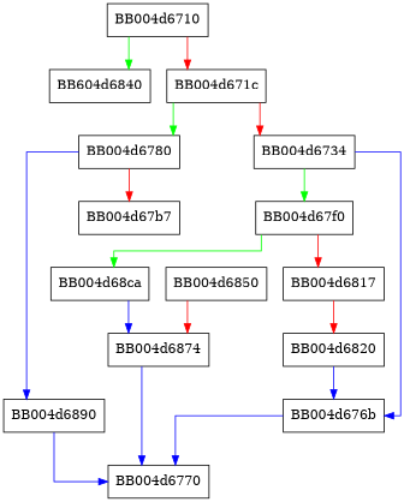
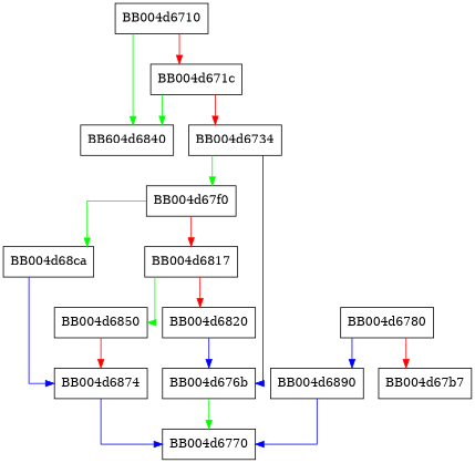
  digraph {
    splines=ortho
    node [shape=box]
    edge [color=blue]
    n1 [label=BB604d6840]
    BB004d6710
    BB004d671c
    BB004d6780
    BB004d6734
    BB004d6890
    BB004d67b7
    BB004d67f0
    BB004d676b
    BB004d6770
    BB004d68ca
    BB004d6817
    BB004d6874
    BB004d6850
    BB004d6820
    BB004d6710 -> n1 [color=green]
    BB004d6710 -> BB004d671c [color=red]
-   BB004d671c -> BB004d6780 [color=green]
+   BB004d671c -> n1 [color=green]
    BB004d671c -> BB004d6734 [color=red]
    BB004d6780 -> BB004d6890
    BB004d6780 -> BB004d67b7 [color=red]
    BB004d6734 -> BB004d67f0 [color=green]
    BB004d6734 -> BB004d676b
    BB004d6890 -> BB004d6770
    BB004d67f0 -> BB004d68ca [color=green]
    BB004d67f0 -> BB004d6817 [color=red]
-   BB004d676b -> BB004d6770
+   BB004d676b -> BB004d6770 [color=green]
    BB004d68ca -> BB004d6874
+   BB004d6817 -> BB004d6850 [color=green]
    BB004d6817 -> BB004d6820 [color=red]
    BB004d6874 -> BB004d6770
    BB004d6850 -> BB004d6874 [color=red]
    BB004d6820 -> BB004d676b
  }
